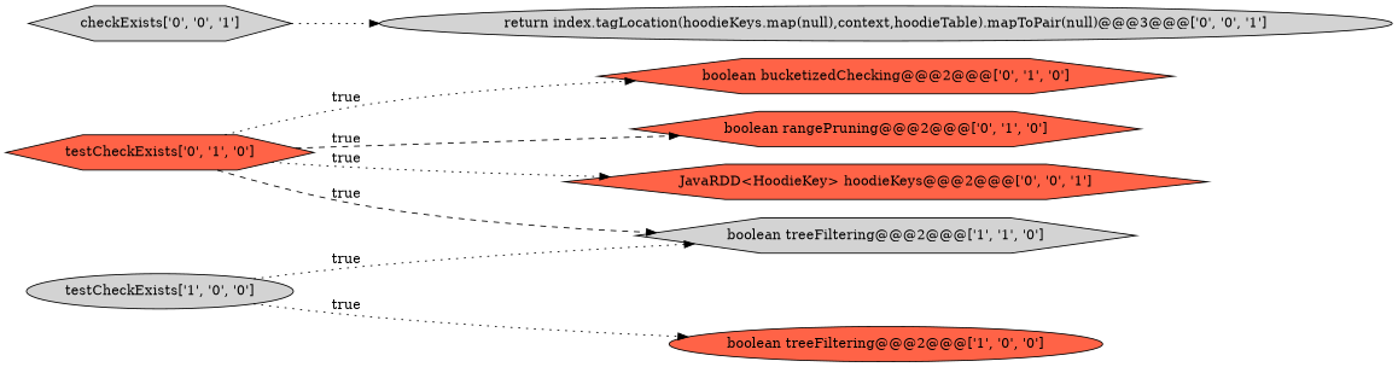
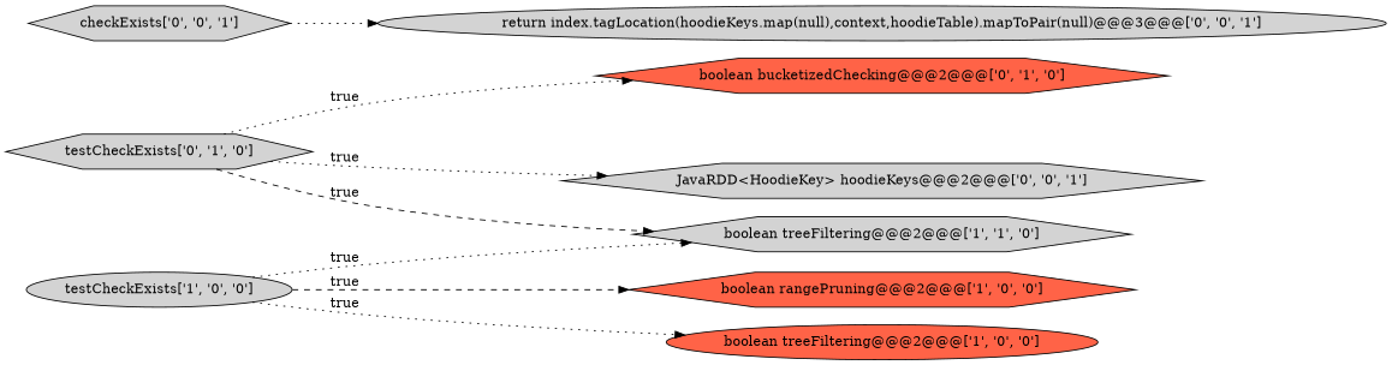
  digraph {
    rankdir=LR
    node [fillcolor=tomato shape=hexagon style=filled]
    edge [style=dotted]
-   n1 [label="JavaRDD<HoodieKey> hoodieKeys@@@2@@@['0', '0', '1']"]
+   n1 [fillcolor=lightgray label="JavaRDD<HoodieKey> hoodieKeys@@@2@@@['0', '0', '1']"]
    n2 [fillcolor=lightgray label="boolean treeFiltering@@@2@@@['1', '1', '0']"]
    n3 [label="boolean bucketizedChecking@@@2@@@['0', '1', '0']"]
-   n4 [label="testCheckExists['0', '1', '0']"]
-   n5 [label="boolean rangePruning@@@2@@@['0', '1', '0']"]
+   n4 [fillcolor=lightgray label="testCheckExists['0', '1', '0']"]
+   n6 [label="boolean rangePruning@@@2@@@['1', '0', '0']"]
    n7 [fillcolor=lightgray label="checkExists['0', '0', '1']"]
    n8 [fillcolor=lightgray label="return index.tagLocation(hoodieKeys.map(null),context,hoodieTable).mapToPair(null)@@@3@@@['0', '0', '1']" shape=ellipse]
    n9 [label="boolean treeFiltering@@@2@@@['1', '0', '0']" shape=ellipse]
    n10 [fillcolor=lightgray label="testCheckExists['1', '0', '0']" shape=ellipse]
    n4 -> n1 [label=true]
    n4 -> n2 [label=true style=dashed]
    n4 -> n3 [label=true]
-   n4 -> n5 [label=true style=dashed]
    n7 -> n8
    n10 -> n2 [label=true]
+   n10 -> n6 [label=true style=dashed]
    n10 -> n9 [label=true]
  }
